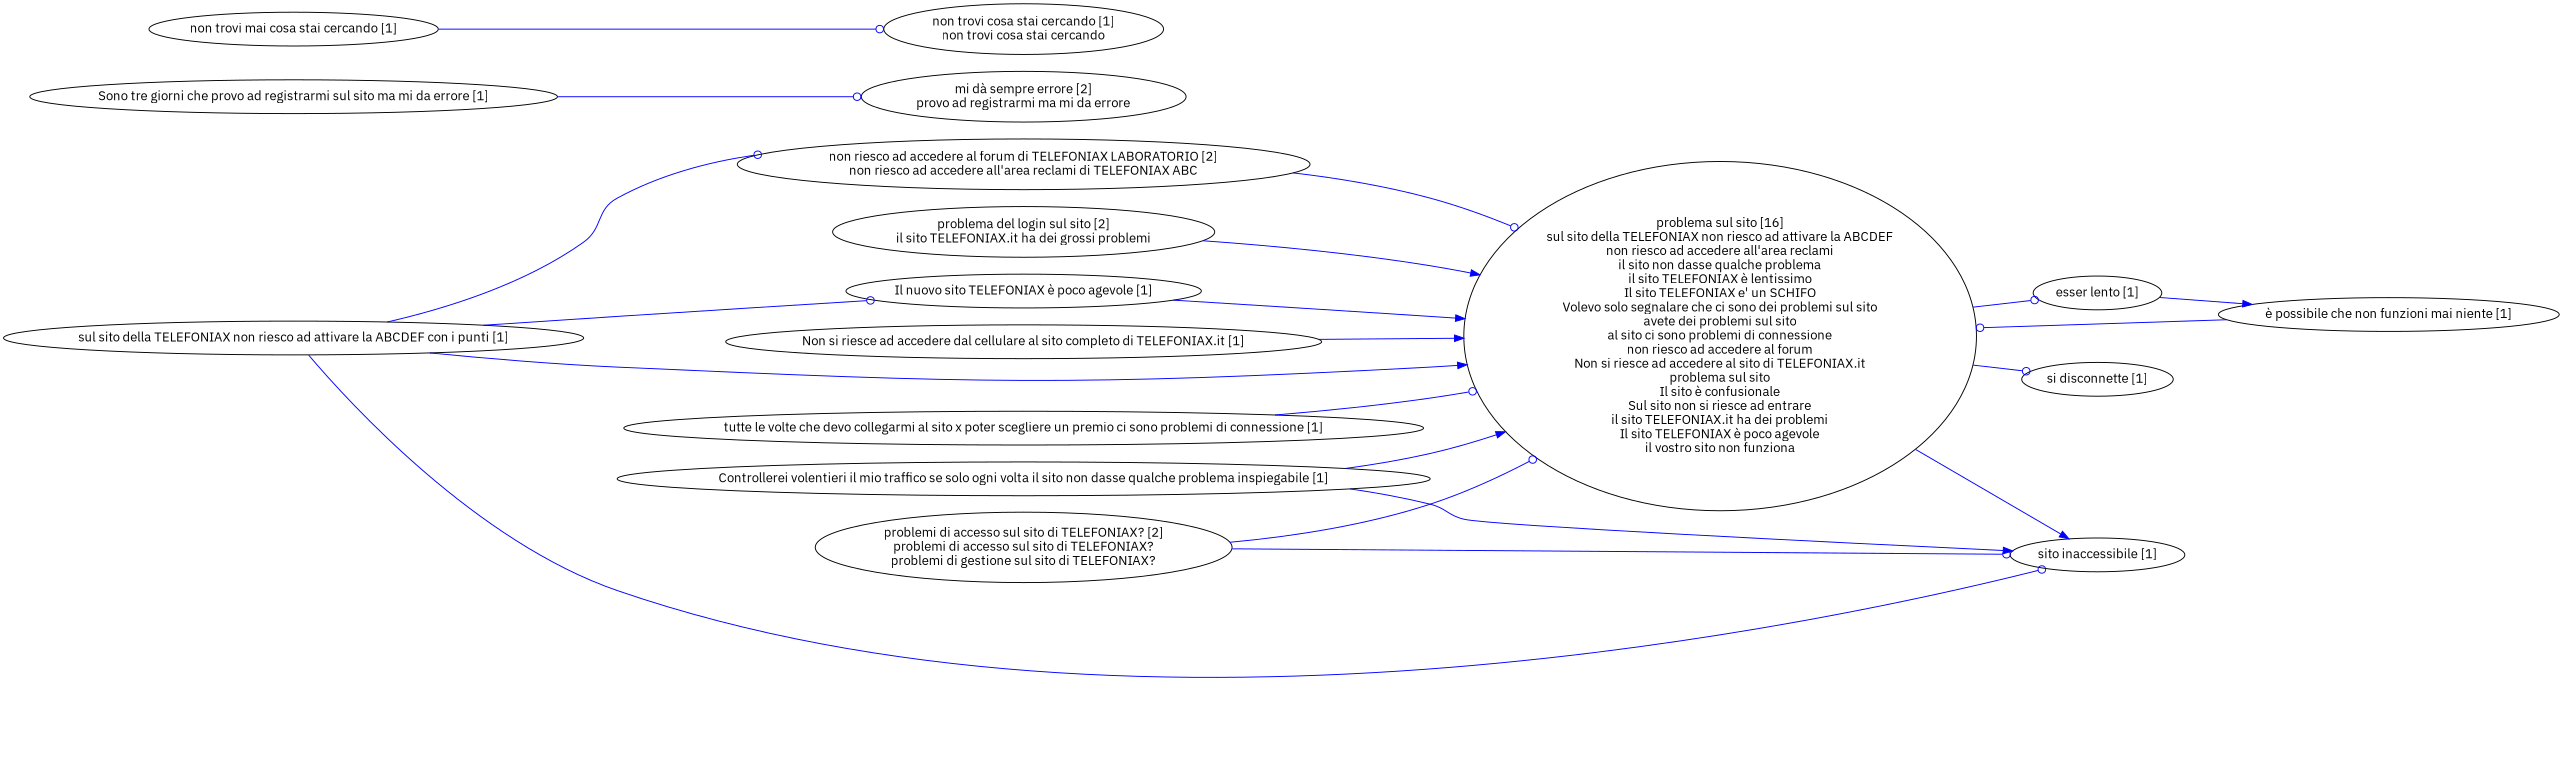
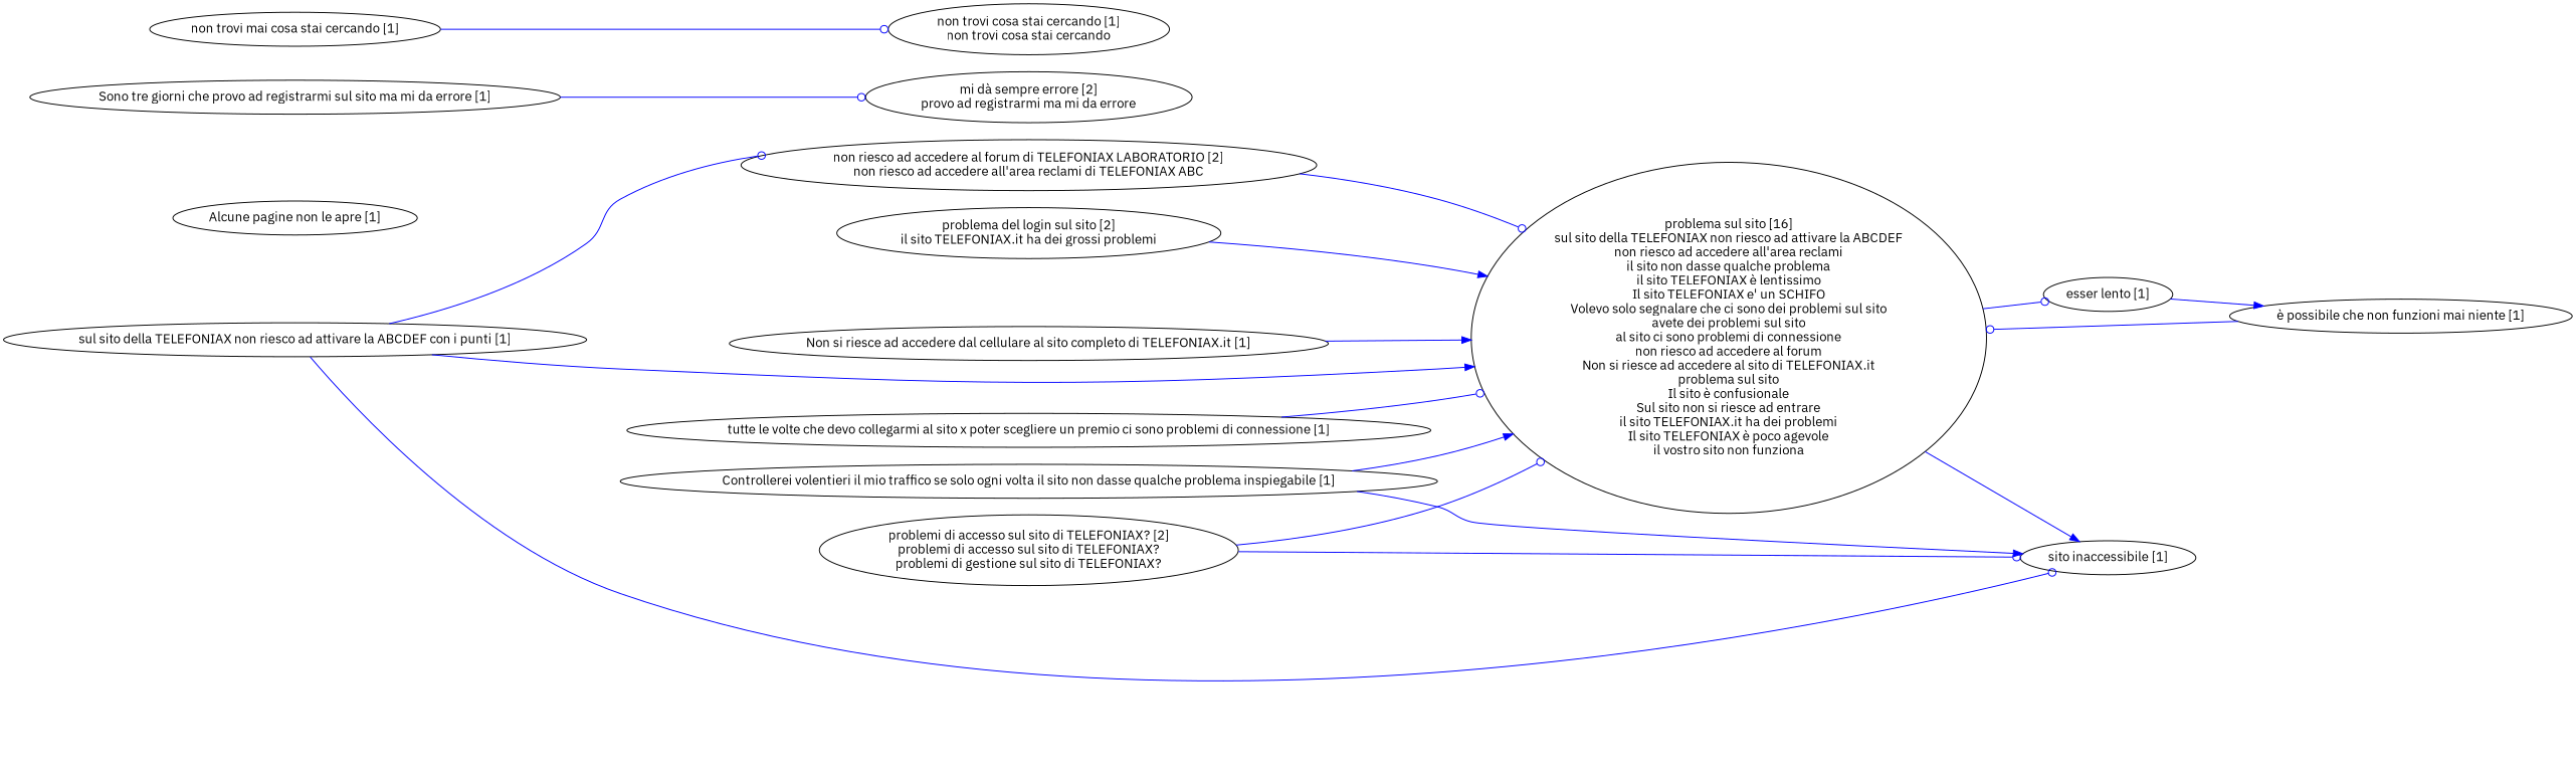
  digraph {
    fontname="IBM Plex Sans"
    rankdir=LR
    node [fontname="IBM Plex Sans"]
    edge [arrowhead=odot color=blue fontname="IBM Plex Sans"]
    "problema del login sul sito [2]\nil sito TELEFONIAX.it ha dei grossi problemi"
    "problema sul sito [16]\nsul sito della TELEFONIAX non riesco ad attivare la ABCDEF\nnon riesco ad accedere all'area reclami\nil sito non dasse qualche problema\nil sito TELEFONIAX è lentissimo\nIl sito TELEFONIAX e' un SCHIFO\nVolevo solo segnalare che ci sono dei problemi sul sito\navete dei problemi sul sito\nal sito ci sono problemi di connessione\nnon riesco ad accedere al forum\nNon si riesce ad accedere al sito di TELEFONIAX.it\nproblema sul sito\nIl sito è confusionale\nSul sito non si riesce ad entrare\nil sito TELEFONIAX.it ha dei problemi\nIl sito TELEFONIAX è poco agevole\nil vostro sito non funziona"
    "esser lento [1]"
-   "si disconnette [1]"
    "sito inaccessibile [1]"
    "non riesco ad accedere al forum di TELEFONIAX LABORATORIO [2]\nnon riesco ad accedere all'area reclami di TELEFONIAX ABC"
    "è possibile che non funzioni mai niente [1]"
    "problemi di accesso sul sito di TELEFONIAX? [2]\nproblemi di accesso sul sito di TELEFONIAX?\nproblemi di gestione sul sito di TELEFONIAX?"
+   "Alcune pagine non le apre [1]"
    "Controllerei volentieri il mio traffico se solo ogni volta il sito non dasse qualche problema inspiegabile [1]"
-   "Il nuovo sito TELEFONIAX è poco agevole [1]"
    "Non si riesce ad accedere dal cellulare al sito completo di TELEFONIAX.it [1]"
    "Sono tre giorni che provo ad registrarmi sul sito ma mi da errore [1]"
    "mi dà sempre errore [2]\nprovo ad registrarmi ma mi da errore"
    "non trovi mai cosa stai cercando [1]"
    "non trovi cosa stai cercando [1]\nnon trovi cosa stai cercando"
    "sul sito della TELEFONIAX non riesco ad attivare la ABCDEF con i punti [1]"
    "tutte le volte che devo collegarmi al sito x poter scegliere un premio ci sono problemi di connessione [1]"
    "problema del login sul sito [2]\nil sito TELEFONIAX.it ha dei grossi problemi" -> "problema sul sito [16]\nsul sito della TELEFONIAX non riesco ad attivare la ABCDEF\nnon riesco ad accedere all'area reclami\nil sito non dasse qualche problema\nil sito TELEFONIAX è lentissimo\nIl sito TELEFONIAX e' un SCHIFO\nVolevo solo segnalare che ci sono dei problemi sul sito\navete dei problemi sul sito\nal sito ci sono problemi di connessione\nnon riesco ad accedere al forum\nNon si riesce ad accedere al sito di TELEFONIAX.it\nproblema sul sito\nIl sito è confusionale\nSul sito non si riesce ad entrare\nil sito TELEFONIAX.it ha dei problemi\nIl sito TELEFONIAX è poco agevole\nil vostro sito non funziona" [arrowhead=normal]
    "problema sul sito [16]\nsul sito della TELEFONIAX non riesco ad attivare la ABCDEF\nnon riesco ad accedere all'area reclami\nil sito non dasse qualche problema\nil sito TELEFONIAX è lentissimo\nIl sito TELEFONIAX e' un SCHIFO\nVolevo solo segnalare che ci sono dei problemi sul sito\navete dei problemi sul sito\nal sito ci sono problemi di connessione\nnon riesco ad accedere al forum\nNon si riesce ad accedere al sito di TELEFONIAX.it\nproblema sul sito\nIl sito è confusionale\nSul sito non si riesce ad entrare\nil sito TELEFONIAX.it ha dei problemi\nIl sito TELEFONIAX è poco agevole\nil vostro sito non funziona" -> "esser lento [1]"
-   "problema sul sito [16]\nsul sito della TELEFONIAX non riesco ad attivare la ABCDEF\nnon riesco ad accedere all'area reclami\nil sito non dasse qualche problema\nil sito TELEFONIAX è lentissimo\nIl sito TELEFONIAX e' un SCHIFO\nVolevo solo segnalare che ci sono dei problemi sul sito\navete dei problemi sul sito\nal sito ci sono problemi di connessione\nnon riesco ad accedere al forum\nNon si riesce ad accedere al sito di TELEFONIAX.it\nproblema sul sito\nIl sito è confusionale\nSul sito non si riesce ad entrare\nil sito TELEFONIAX.it ha dei problemi\nIl sito TELEFONIAX è poco agevole\nil vostro sito non funziona" -> "si disconnette [1]"
    "problema sul sito [16]\nsul sito della TELEFONIAX non riesco ad attivare la ABCDEF\nnon riesco ad accedere all'area reclami\nil sito non dasse qualche problema\nil sito TELEFONIAX è lentissimo\nIl sito TELEFONIAX e' un SCHIFO\nVolevo solo segnalare che ci sono dei problemi sul sito\navete dei problemi sul sito\nal sito ci sono problemi di connessione\nnon riesco ad accedere al forum\nNon si riesce ad accedere al sito di TELEFONIAX.it\nproblema sul sito\nIl sito è confusionale\nSul sito non si riesce ad entrare\nil sito TELEFONIAX.it ha dei problemi\nIl sito TELEFONIAX è poco agevole\nil vostro sito non funziona" -> "sito inaccessibile [1]" [arrowhead=normal]
    "esser lento [1]" -> "è possibile che non funzioni mai niente [1]" [arrowhead=normal]
    "non riesco ad accedere al forum di TELEFONIAX LABORATORIO [2]\nnon riesco ad accedere all'area reclami di TELEFONIAX ABC" -> "problema sul sito [16]\nsul sito della TELEFONIAX non riesco ad attivare la ABCDEF\nnon riesco ad accedere all'area reclami\nil sito non dasse qualche problema\nil sito TELEFONIAX è lentissimo\nIl sito TELEFONIAX e' un SCHIFO\nVolevo solo segnalare che ci sono dei problemi sul sito\navete dei problemi sul sito\nal sito ci sono problemi di connessione\nnon riesco ad accedere al forum\nNon si riesce ad accedere al sito di TELEFONIAX.it\nproblema sul sito\nIl sito è confusionale\nSul sito non si riesce ad entrare\nil sito TELEFONIAX.it ha dei problemi\nIl sito TELEFONIAX è poco agevole\nil vostro sito non funziona"
    "è possibile che non funzioni mai niente [1]" -> "problema sul sito [16]\nsul sito della TELEFONIAX non riesco ad attivare la ABCDEF\nnon riesco ad accedere all'area reclami\nil sito non dasse qualche problema\nil sito TELEFONIAX è lentissimo\nIl sito TELEFONIAX e' un SCHIFO\nVolevo solo segnalare che ci sono dei problemi sul sito\navete dei problemi sul sito\nal sito ci sono problemi di connessione\nnon riesco ad accedere al forum\nNon si riesce ad accedere al sito di TELEFONIAX.it\nproblema sul sito\nIl sito è confusionale\nSul sito non si riesce ad entrare\nil sito TELEFONIAX.it ha dei problemi\nIl sito TELEFONIAX è poco agevole\nil vostro sito non funziona"
    "problemi di accesso sul sito di TELEFONIAX? [2]\nproblemi di accesso sul sito di TELEFONIAX?\nproblemi di gestione sul sito di TELEFONIAX?" -> "problema sul sito [16]\nsul sito della TELEFONIAX non riesco ad attivare la ABCDEF\nnon riesco ad accedere all'area reclami\nil sito non dasse qualche problema\nil sito TELEFONIAX è lentissimo\nIl sito TELEFONIAX e' un SCHIFO\nVolevo solo segnalare che ci sono dei problemi sul sito\navete dei problemi sul sito\nal sito ci sono problemi di connessione\nnon riesco ad accedere al forum\nNon si riesce ad accedere al sito di TELEFONIAX.it\nproblema sul sito\nIl sito è confusionale\nSul sito non si riesce ad entrare\nil sito TELEFONIAX.it ha dei problemi\nIl sito TELEFONIAX è poco agevole\nil vostro sito non funziona"
    "problemi di accesso sul sito di TELEFONIAX? [2]\nproblemi di accesso sul sito di TELEFONIAX?\nproblemi di gestione sul sito di TELEFONIAX?" -> "sito inaccessibile [1]"
    "Controllerei volentieri il mio traffico se solo ogni volta il sito non dasse qualche problema inspiegabile [1]" -> "problema sul sito [16]\nsul sito della TELEFONIAX non riesco ad attivare la ABCDEF\nnon riesco ad accedere all'area reclami\nil sito non dasse qualche problema\nil sito TELEFONIAX è lentissimo\nIl sito TELEFONIAX e' un SCHIFO\nVolevo solo segnalare che ci sono dei problemi sul sito\navete dei problemi sul sito\nal sito ci sono problemi di connessione\nnon riesco ad accedere al forum\nNon si riesce ad accedere al sito di TELEFONIAX.it\nproblema sul sito\nIl sito è confusionale\nSul sito non si riesce ad entrare\nil sito TELEFONIAX.it ha dei problemi\nIl sito TELEFONIAX è poco agevole\nil vostro sito non funziona" [arrowhead=normal]
    "Controllerei volentieri il mio traffico se solo ogni volta il sito non dasse qualche problema inspiegabile [1]" -> "sito inaccessibile [1]" [arrowhead=normal]
-   "Il nuovo sito TELEFONIAX è poco agevole [1]" -> "problema sul sito [16]\nsul sito della TELEFONIAX non riesco ad attivare la ABCDEF\nnon riesco ad accedere all'area reclami\nil sito non dasse qualche problema\nil sito TELEFONIAX è lentissimo\nIl sito TELEFONIAX e' un SCHIFO\nVolevo solo segnalare che ci sono dei problemi sul sito\navete dei problemi sul sito\nal sito ci sono problemi di connessione\nnon riesco ad accedere al forum\nNon si riesce ad accedere al sito di TELEFONIAX.it\nproblema sul sito\nIl sito è confusionale\nSul sito non si riesce ad entrare\nil sito TELEFONIAX.it ha dei problemi\nIl sito TELEFONIAX è poco agevole\nil vostro sito non funziona" [arrowhead=normal]
    "Non si riesce ad accedere dal cellulare al sito completo di TELEFONIAX.it [1]" -> "problema sul sito [16]\nsul sito della TELEFONIAX non riesco ad attivare la ABCDEF\nnon riesco ad accedere all'area reclami\nil sito non dasse qualche problema\nil sito TELEFONIAX è lentissimo\nIl sito TELEFONIAX e' un SCHIFO\nVolevo solo segnalare che ci sono dei problemi sul sito\navete dei problemi sul sito\nal sito ci sono problemi di connessione\nnon riesco ad accedere al forum\nNon si riesce ad accedere al sito di TELEFONIAX.it\nproblema sul sito\nIl sito è confusionale\nSul sito non si riesce ad entrare\nil sito TELEFONIAX.it ha dei problemi\nIl sito TELEFONIAX è poco agevole\nil vostro sito non funziona" [arrowhead=normal]
    "Sono tre giorni che provo ad registrarmi sul sito ma mi da errore [1]" -> "mi dà sempre errore [2]\nprovo ad registrarmi ma mi da errore"
    "non trovi mai cosa stai cercando [1]" -> "non trovi cosa stai cercando [1]\nnon trovi cosa stai cercando"
    "sul sito della TELEFONIAX non riesco ad attivare la ABCDEF con i punti [1]" -> "problema sul sito [16]\nsul sito della TELEFONIAX non riesco ad attivare la ABCDEF\nnon riesco ad accedere all'area reclami\nil sito non dasse qualche problema\nil sito TELEFONIAX è lentissimo\nIl sito TELEFONIAX e' un SCHIFO\nVolevo solo segnalare che ci sono dei problemi sul sito\navete dei problemi sul sito\nal sito ci sono problemi di connessione\nnon riesco ad accedere al forum\nNon si riesce ad accedere al sito di TELEFONIAX.it\nproblema sul sito\nIl sito è confusionale\nSul sito non si riesce ad entrare\nil sito TELEFONIAX.it ha dei problemi\nIl sito TELEFONIAX è poco agevole\nil vostro sito non funziona" [arrowhead=normal]
    "sul sito della TELEFONIAX non riesco ad attivare la ABCDEF con i punti [1]" -> "sito inaccessibile [1]"
    "sul sito della TELEFONIAX non riesco ad attivare la ABCDEF con i punti [1]" -> "non riesco ad accedere al forum di TELEFONIAX LABORATORIO [2]\nnon riesco ad accedere all'area reclami di TELEFONIAX ABC"
-   "sul sito della TELEFONIAX non riesco ad attivare la ABCDEF con i punti [1]" -> "Il nuovo sito TELEFONIAX è poco agevole [1]"
    "tutte le volte che devo collegarmi al sito x poter scegliere un premio ci sono problemi di connessione [1]" -> "problema sul sito [16]\nsul sito della TELEFONIAX non riesco ad attivare la ABCDEF\nnon riesco ad accedere all'area reclami\nil sito non dasse qualche problema\nil sito TELEFONIAX è lentissimo\nIl sito TELEFONIAX e' un SCHIFO\nVolevo solo segnalare che ci sono dei problemi sul sito\navete dei problemi sul sito\nal sito ci sono problemi di connessione\nnon riesco ad accedere al forum\nNon si riesce ad accedere al sito di TELEFONIAX.it\nproblema sul sito\nIl sito è confusionale\nSul sito non si riesce ad entrare\nil sito TELEFONIAX.it ha dei problemi\nIl sito TELEFONIAX è poco agevole\nil vostro sito non funziona"
  }
